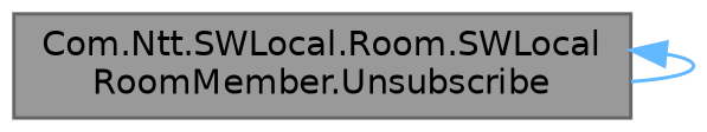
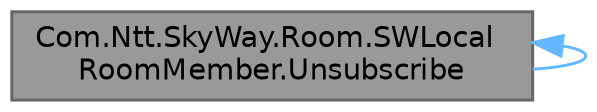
  digraph {
    rankdir=TB
-   n1 [color=gray40 fillcolor=grey60 fontcolor=black fontname=Helvetica fontsize=10 height=0.2 label="Com.Ntt.SWLocal.Room.SWLocal\lRoomMember.Unsubscribe" shape=box style=filled width=0.4]
+   n1 [color=gray40 fillcolor=grey60 fontcolor=black fontname=Helvetica fontsize=10 height=0.2 label="Com.Ntt.SkyWay.Room.SWLocal\lRoomMember.Unsubscribe" shape=box style=filled width=0.4]
    n1 -> n1 [color=steelblue1 dir=back fontname=Helvetica fontsize=10 labelfontname=Helvetica labelfontsize=10 style=solid]
  }
